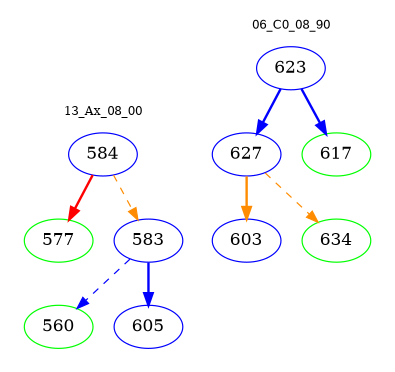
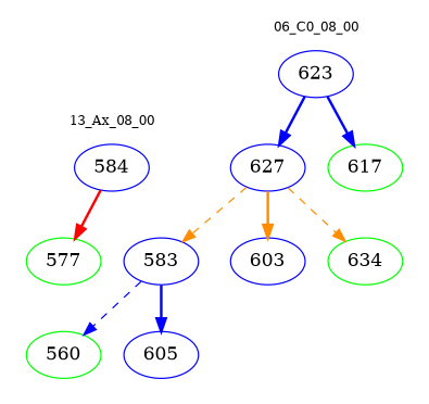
  digraph {
    node [color=blue]
    edge [color=blue style=bold]
    n1 [label=584]
    n2 [label=583]
    n3 [color=green label=577]
    n4 [color=green label=560]
    n5 [label=605]
    n6 [label=623]
    n7 [label=627]
    n8 [color=green label=617]
    n9 [label=603]
    n10 [color=green label=634]
    subgraph cluster_1 {
      color=white
      fontsize=10
      label="13_Ax_08_00"
      n1
      n2
      n3
      n4
      n5
    }
    subgraph cluster_2 {
      color=white
      fontsize=10
-     label="06_C0_08_90"
+     label="06_C0_08_00"
      n6
      n7
      n8
      n9
      n10
    }
-   n1 -> n2 [color=darkorange style=dashed]
+   n7 -> n2 [color=darkorange style=dashed]
    n1 -> n3 [color=red]
    n2 -> n4 [style=dashed]
    n2 -> n5
    n6 -> n7
    n6 -> n8
    n7 -> n9 [color=darkorange]
    n7 -> n10 [color=darkorange style=dashed]
  }
